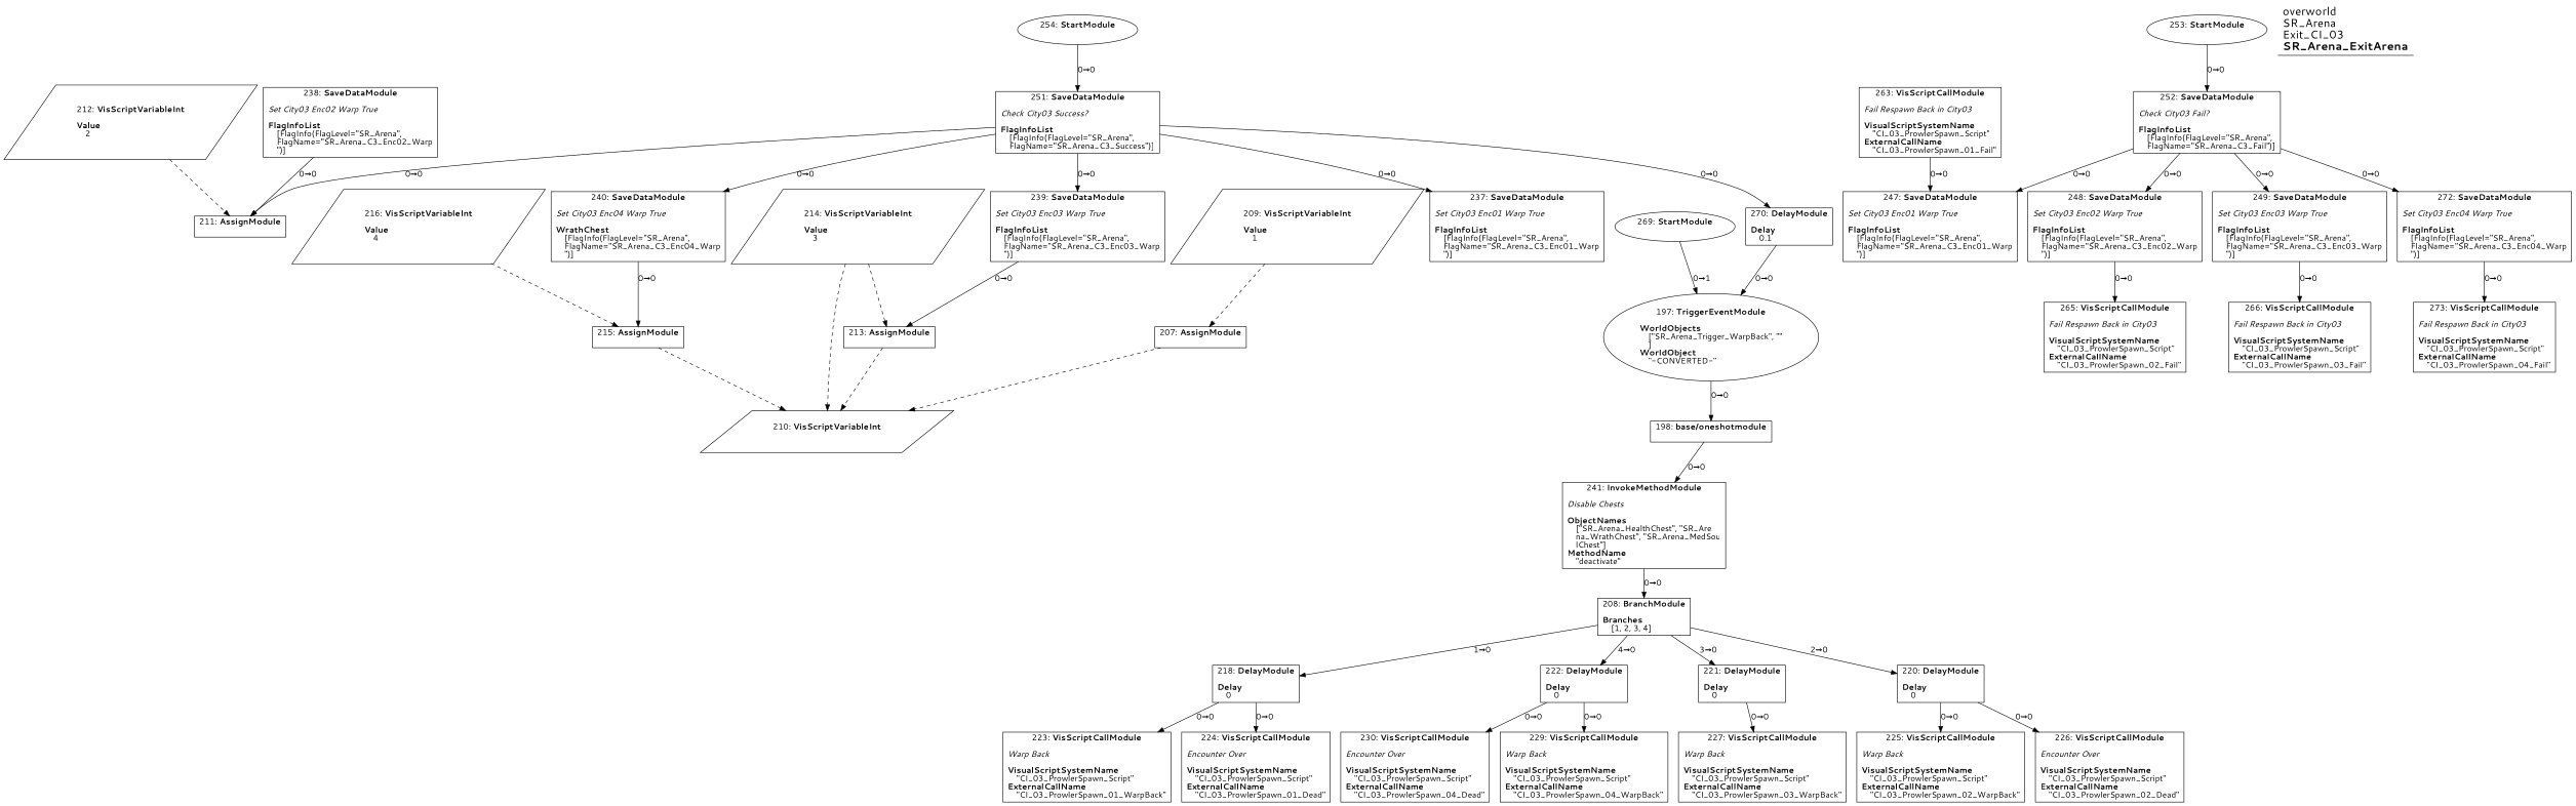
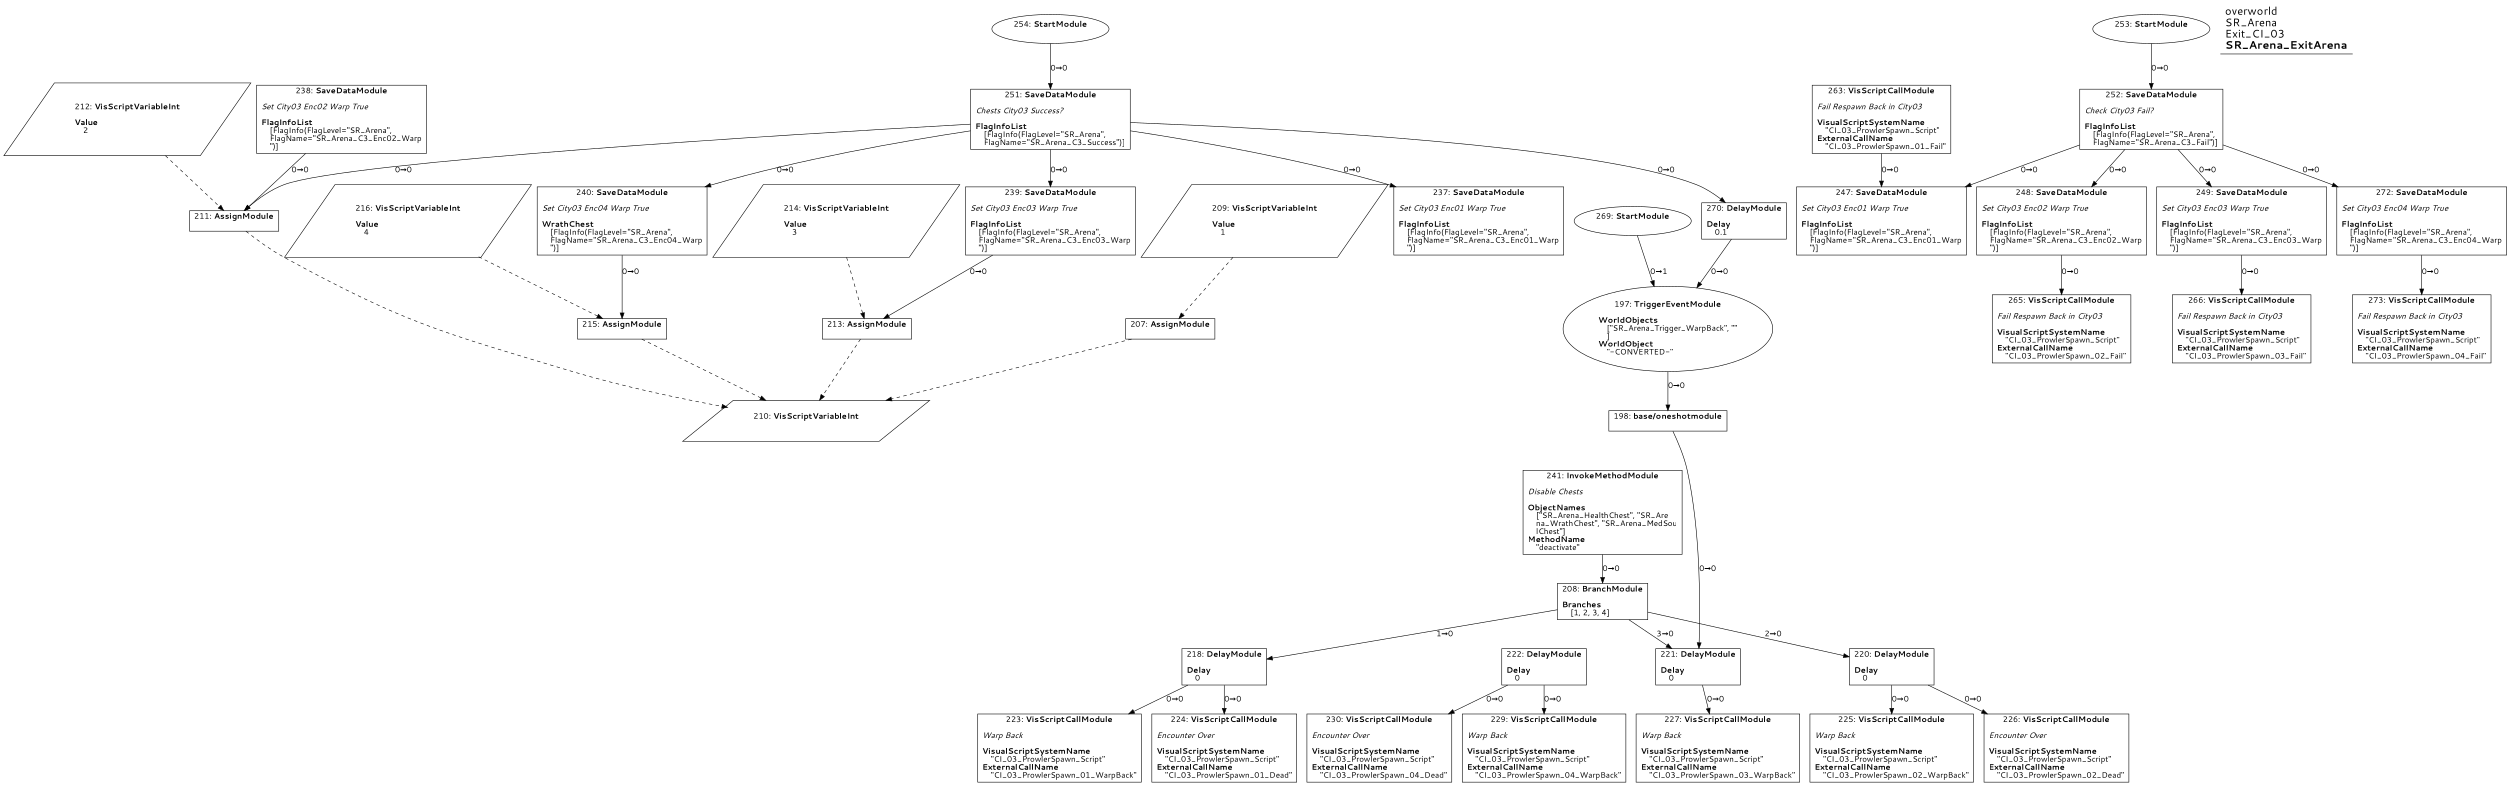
  digraph {
    fontname="Segoe UI"
    splines=spline
    node [fontname="Segoe UI" shape=box]
    edge [fontname="Segoe UI"]
    n1 [label=<197: <b>TriggerEventModule</b><br/><br/><b>WorldObjects</b><br align="left"/>    [&quot;SR_Arena_Trigger_WarpBack&quot;, &quot;&quot;<br align="left"/>    ]<br align="left"/><b>WorldObject</b><br align="left"/>    &quot;-CONVERTED-&quot;<br align="left"/>> shape=oval]
    n2 [label=<198: <b>base/oneshotmodule</b><br/><br/>>]
    n3 [label=<241: <b>InvokeMethodModule</b><br/><br/><i>Disable Chests<br align="left"/></i><br align="left"/><b>ObjectNames</b><br align="left"/>    [&quot;SR_Arena_HealthChest&quot;, &quot;SR_Are<br align="left"/>    na_WrathChest&quot;, &quot;SR_Arena_MedSou<br align="left"/>    lChest&quot;]<br align="left"/><b>MethodName</b><br align="left"/>    &quot;deactivate&quot;<br align="left"/>>]
    n4 [label=<208: <b>BranchModule</b><br/><br/><b>Branches</b><br align="left"/>    [1, 2, 3, 4]<br align="left"/>>]
    n5 [label=<218: <b>DelayModule</b><br/><br/><b>Delay</b><br align="left"/>    0<br align="left"/>>]
    n6 [label=<220: <b>DelayModule</b><br/><br/><b>Delay</b><br align="left"/>    0<br align="left"/>>]
    n7 [label=<221: <b>DelayModule</b><br/><br/><b>Delay</b><br align="left"/>    0<br align="left"/>>]
    n8 [label=<222: <b>DelayModule</b><br/><br/><b>Delay</b><br align="left"/>    0<br align="left"/>>]
    n9 [label=<207: <b>AssignModule</b><br/><br/>>]
    n10 [label=<210: <b>VisScriptVariableInt</b><br/><br/>> shape=parallelogram]
    n11 [label=<209: <b>VisScriptVariableInt</b><br/><br/><b>Value</b><br align="left"/>    1<br align="left"/>> shape=parallelogram]
    n12 [label=<223: <b>VisScriptCallModule</b><br/><br/><i>Warp Back<br align="left"/></i><br align="left"/><b>VisualScriptSystemName</b><br align="left"/>    &quot;CI_03_ProwlerSpawn_Script&quot;<br align="left"/><b>ExternalCallName</b><br align="left"/>    &quot;CI_03_ProwlerSpawn_01_WarpBack&quot;<br align="left"/>>]
    n13 [label=<224: <b>VisScriptCallModule</b><br/><br/><i>Encounter Over<br align="left"/></i><br align="left"/><b>VisualScriptSystemName</b><br align="left"/>    &quot;CI_03_ProwlerSpawn_Script&quot;<br align="left"/><b>ExternalCallName</b><br align="left"/>    &quot;CI_03_ProwlerSpawn_01_Dead&quot;<br align="left"/>>]
    n14 [label=<225: <b>VisScriptCallModule</b><br/><br/><i>Warp Back<br align="left"/></i><br align="left"/><b>VisualScriptSystemName</b><br align="left"/>    &quot;CI_03_ProwlerSpawn_Script&quot;<br align="left"/><b>ExternalCallName</b><br align="left"/>    &quot;CI_03_ProwlerSpawn_02_WarpBack&quot;<br align="left"/>>]
    n15 [label=<226: <b>VisScriptCallModule</b><br/><br/><i>Encounter Over<br align="left"/></i><br align="left"/><b>VisualScriptSystemName</b><br align="left"/>    &quot;CI_03_ProwlerSpawn_Script&quot;<br align="left"/><b>ExternalCallName</b><br align="left"/>    &quot;CI_03_ProwlerSpawn_02_Dead&quot;<br align="left"/>>]
    n16 [label=<227: <b>VisScriptCallModule</b><br/><br/><i>Warp Back<br align="left"/></i><br align="left"/><b>VisualScriptSystemName</b><br align="left"/>    &quot;CI_03_ProwlerSpawn_Script&quot;<br align="left"/><b>ExternalCallName</b><br align="left"/>    &quot;CI_03_ProwlerSpawn_03_WarpBack&quot;<br align="left"/>>]
    n17 [label=<229: <b>VisScriptCallModule</b><br/><br/><i>Warp Back<br align="left"/></i><br align="left"/><b>VisualScriptSystemName</b><br align="left"/>    &quot;CI_03_ProwlerSpawn_Script&quot;<br align="left"/><b>ExternalCallName</b><br align="left"/>    &quot;CI_03_ProwlerSpawn_04_WarpBack&quot;<br align="left"/>>]
    n18 [label=<230: <b>VisScriptCallModule</b><br/><br/><i>Encounter Over<br align="left"/></i><br align="left"/><b>VisualScriptSystemName</b><br align="left"/>    &quot;CI_03_ProwlerSpawn_Script&quot;<br align="left"/><b>ExternalCallName</b><br align="left"/>    &quot;CI_03_ProwlerSpawn_04_Dead&quot;<br align="left"/>>]
    n19 [label=<211: <b>AssignModule</b><br/><br/>>]
    n20 [label=<212: <b>VisScriptVariableInt</b><br/><br/><b>Value</b><br align="left"/>    2<br align="left"/>> shape=parallelogram]
    n21 [label=<213: <b>AssignModule</b><br/><br/>>]
    n22 [label=<214: <b>VisScriptVariableInt</b><br/><br/><b>Value</b><br align="left"/>    3<br align="left"/>> shape=parallelogram]
    n23 [label=<215: <b>AssignModule</b><br/><br/>>]
    n24 [label=<216: <b>VisScriptVariableInt</b><br/><br/><b>Value</b><br align="left"/>    4<br align="left"/>> shape=parallelogram]
    n25 [label=<237: <b>SaveDataModule</b><br/><br/><i>Set City03 Enc01 Warp True<br align="left"/></i><br align="left"/><b>FlagInfoList</b><br align="left"/>    [FlagInfo(FlagLevel=&quot;SR_Arena&quot;, <br align="left"/>    FlagName=&quot;SR_Arena_C3_Enc01_Warp<br align="left"/>    &quot;)]<br align="left"/>>]
    n26 [label=<238: <b>SaveDataModule</b><br/><br/><i>Set City03 Enc02 Warp True<br align="left"/></i><br align="left"/><b>FlagInfoList</b><br align="left"/>    [FlagInfo(FlagLevel=&quot;SR_Arena&quot;, <br align="left"/>    FlagName=&quot;SR_Arena_C3_Enc02_Warp<br align="left"/>    &quot;)]<br align="left"/>>]
    n27 [label=<239: <b>SaveDataModule</b><br/><br/><i>Set City03 Enc03 Warp True<br align="left"/></i><br align="left"/><b>FlagInfoList</b><br align="left"/>    [FlagInfo(FlagLevel=&quot;SR_Arena&quot;, <br align="left"/>    FlagName=&quot;SR_Arena_C3_Enc03_Warp<br align="left"/>    &quot;)]<br align="left"/>>]
    n28 [label=<240: <b>SaveDataModule</b><br/><br/><i>Set City03 Enc04 Warp True<br align="left"/></i><br align="left"/><b>WrathChest</b><br align="left"/>    [FlagInfo(FlagLevel=&quot;SR_Arena&quot;, <br align="left"/>    FlagName=&quot;SR_Arena_C3_Enc04_Warp<br align="left"/>    &quot;)]<br align="left"/>>]
    n29 [label=<247: <b>SaveDataModule</b><br/><br/><i>Set City03 Enc01 Warp True<br align="left"/></i><br align="left"/><b>FlagInfoList</b><br align="left"/>    [FlagInfo(FlagLevel=&quot;SR_Arena&quot;, <br align="left"/>    FlagName=&quot;SR_Arena_C3_Enc01_Warp<br align="left"/>    &quot;)]<br align="left"/>>]
    n30 [label=<263: <b>VisScriptCallModule</b><br/><br/><i>Fail Respawn Back in City03<br align="left"/></i><br align="left"/><b>VisualScriptSystemName</b><br align="left"/>    &quot;CI_03_ProwlerSpawn_Script&quot;<br align="left"/><b>ExternalCallName</b><br align="left"/>    &quot;CI_03_ProwlerSpawn_01_Fail&quot;<br align="left"/>>]
    n31 [label=<248: <b>SaveDataModule</b><br/><br/><i>Set City03 Enc02 Warp True<br align="left"/></i><br align="left"/><b>FlagInfoList</b><br align="left"/>    [FlagInfo(FlagLevel=&quot;SR_Arena&quot;, <br align="left"/>    FlagName=&quot;SR_Arena_C3_Enc02_Warp<br align="left"/>    &quot;)]<br align="left"/>>]
    n32 [label=<265: <b>VisScriptCallModule</b><br/><br/><i>Fail Respawn Back in City03<br align="left"/></i><br align="left"/><b>VisualScriptSystemName</b><br align="left"/>    &quot;CI_03_ProwlerSpawn_Script&quot;<br align="left"/><b>ExternalCallName</b><br align="left"/>    &quot;CI_03_ProwlerSpawn_02_Fail&quot;<br align="left"/>>]
    n33 [label=<249: <b>SaveDataModule</b><br/><br/><i>Set City03 Enc03 Warp True<br align="left"/></i><br align="left"/><b>FlagInfoList</b><br align="left"/>    [FlagInfo(FlagLevel=&quot;SR_Arena&quot;, <br align="left"/>    FlagName=&quot;SR_Arena_C3_Enc03_Warp<br align="left"/>    &quot;)]<br align="left"/>>]
    n34 [label=<266: <b>VisScriptCallModule</b><br/><br/><i>Fail Respawn Back in City03<br align="left"/></i><br align="left"/><b>VisualScriptSystemName</b><br align="left"/>    &quot;CI_03_ProwlerSpawn_Script&quot;<br align="left"/><b>ExternalCallName</b><br align="left"/>    &quot;CI_03_ProwlerSpawn_03_Fail&quot;<br align="left"/>>]
-   n35 [label=<251: <b>SaveDataModule</b><br/><br/><i>Check City03 Success?<br align="left"/></i><br align="left"/><b>FlagInfoList</b><br align="left"/>    [FlagInfo(FlagLevel=&quot;SR_Arena&quot;, <br align="left"/>    FlagName=&quot;SR_Arena_C3_Success&quot;)]<br align="left"/>>]
+   n35 [label=<251: <b>SaveDataModule</b><br/><br/><i>Chests City03 Success?<br align="left"/></i><br align="left"/><b>FlagInfoList</b><br align="left"/>    [FlagInfo(FlagLevel=&quot;SR_Arena&quot;, <br align="left"/>    FlagName=&quot;SR_Arena_C3_Success&quot;)]<br align="left"/>>]
    n36 [label=<270: <b>DelayModule</b><br/><br/><b>Delay</b><br align="left"/>    0.1<br align="left"/>>]
    n37 [label=<252: <b>SaveDataModule</b><br/><br/><i>Check City03 Fail?<br align="left"/></i><br align="left"/><b>FlagInfoList</b><br align="left"/>    [FlagInfo(FlagLevel=&quot;SR_Arena&quot;, <br align="left"/>    FlagName=&quot;SR_Arena_C3_Fail&quot;)]<br align="left"/>>]
    n38 [label=<272: <b>SaveDataModule</b><br/><br/><i>Set City03 Enc04 Warp True<br align="left"/></i><br align="left"/><b>FlagInfoList</b><br align="left"/>    [FlagInfo(FlagLevel=&quot;SR_Arena&quot;, <br align="left"/>    FlagName=&quot;SR_Arena_C3_Enc04_Warp<br align="left"/>    &quot;)]<br align="left"/>>]
    n39 [label=<273: <b>VisScriptCallModule</b><br/><br/><i>Fail Respawn Back in City03<br align="left"/></i><br align="left"/><b>VisualScriptSystemName</b><br align="left"/>    &quot;CI_03_ProwlerSpawn_Script&quot;<br align="left"/><b>ExternalCallName</b><br align="left"/>    &quot;CI_03_ProwlerSpawn_04_Fail&quot;<br align="left"/>>]
    n40 [label=<253: <b>StartModule</b><br/><br/>> shape=oval]
    n41 [label=<254: <b>StartModule</b><br/><br/>> shape=oval]
    n42 [label=<269: <b>StartModule</b><br/><br/>> shape=oval]
    n43 [label=<<font point-size="20">overworld<br align="left"/>SR_Arena<br align="left"/>Exit_CI_03<br align="left"/><b>SR_Arena_ExitArena</b><br align="left"/></font>> shape=underline]
    n1 -> n2 [label="0→0"]
-   n2 -> n3 [label="0→0"]
+   n2 -> n7 [label="0→0"]
    n3 -> n4 [label="0→0"]
    n4 -> n5 [label="1→0"]
    n4 -> n6 [label="2→0"]
    n4 -> n7 [label="3→0"]
-   n4 -> n8 [label="4→0"]
    n5 -> n12 [label="0→0"]
    n5 -> n13 [label="0→0"]
    n6 -> n14 [label="0→0"]
    n6 -> n15 [label="0→0"]
    n7 -> n16 [label="0→0"]
    n8 -> n17 [label="0→0"]
    n8 -> n18 [label="0→0"]
    n9 -> n10 [style=dashed]
    n11 -> n9 [style=dashed]
-   n22 -> n10 [style=dashed]
+   n19 -> n10 [style=dashed]
    n20 -> n19 [style=dashed]
    n21 -> n10 [style=dashed]
    n22 -> n21 [style=dashed]
    n23 -> n10 [style=dashed]
    n24 -> n23 [style=dashed]
    n26 -> n19 [label="0→0"]
    n27 -> n21 [label="0→0"]
    n28 -> n23 [label="0→0"]
    n30 -> n29 [label="0→0"]
    n31 -> n32 [label="0→0"]
    n33 -> n34 [label="0→0"]
    n35 -> n19 [label="0→0"]
    n35 -> n25 [label="0→0"]
    n35 -> n27 [label="0→0"]
    n35 -> n28 [label="0→0"]
    n35 -> n36 [label="0→0"]
    n36 -> n1 [label="0→0"]
    n37 -> n29 [label="0→0"]
    n37 -> n31 [label="0→0"]
    n37 -> n33 [label="0→0"]
    n37 -> n38 [label="0→0"]
    n38 -> n39 [label="0→0"]
    n40 -> n37 [label="0→0"]
    n41 -> n35 [label="0→0"]
    n42 -> n1 [label="0→1"]
  }
